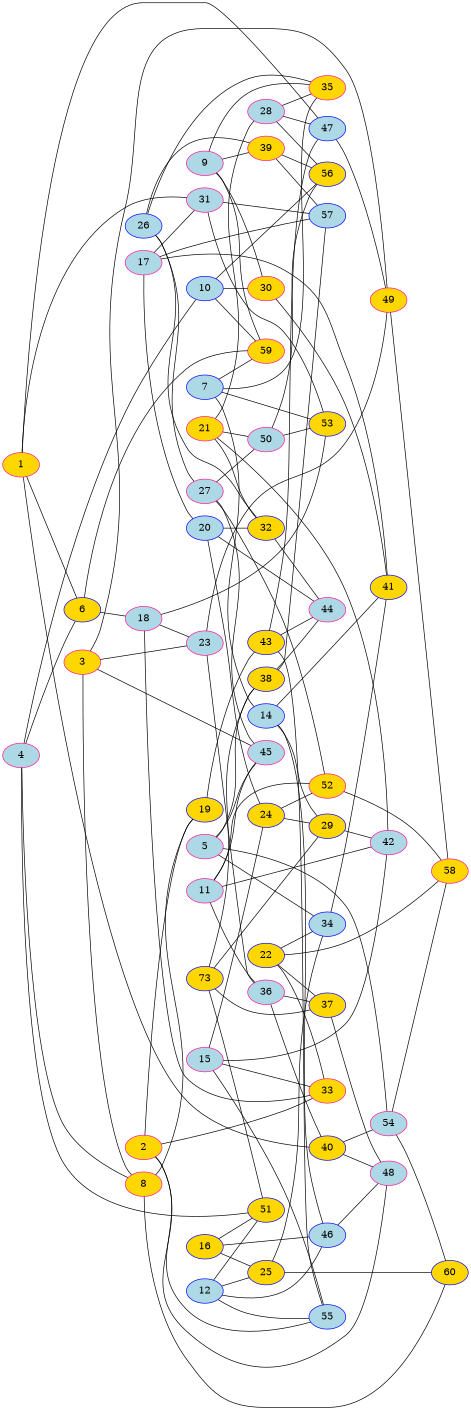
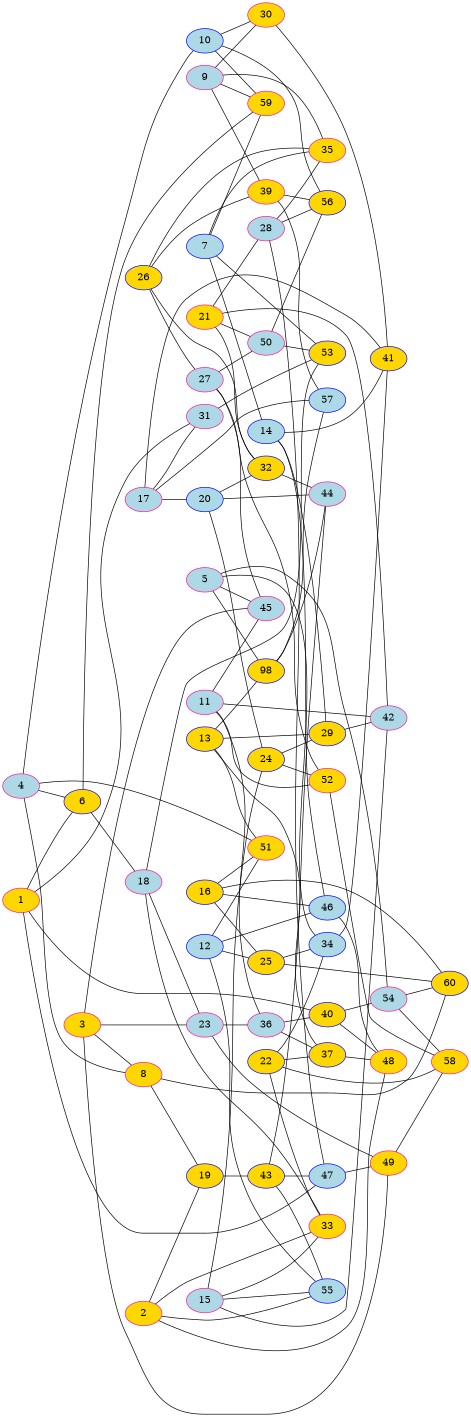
  graph {
    rankdir=LR
    node [color=deeppink fillcolor=gold style=filled]
    6 [color=blue]
    1
    31 [fillcolor=lightblue]
    40 [color=blue]
    47 [color=blue fillcolor=lightblue]
    18 [fillcolor=lightblue]
    59
    53 [color=blue]
    57 [color=blue fillcolor=lightblue]
-   48 [fillcolor=lightblue]
+   48
    54 [fillcolor=lightblue]
    49
    19 [color=blue]
    2
    33
    55 [color=blue fillcolor=lightblue]
    43 [color=blue]
    3
    8
    23 [fillcolor=lightblue]
    45 [fillcolor=lightblue]
    60 [color=blue]
    36 [fillcolor=lightblue]
    58
    4 [fillcolor=lightblue]
    10 [color=blue fillcolor=lightblue]
-   51 [color=blue]
+   51
    30
    56 [color=blue]
    5 [fillcolor=lightblue]
    34 [color=blue fillcolor=lightblue]
-   38 [color=blue]
+   38 [color=blue label=98]
    41 [color=blue]
    44 [fillcolor=lightblue]
    7 [color=blue fillcolor=lightblue]
    14 [color=blue fillcolor=lightblue]
    35
    46 [color=blue fillcolor=lightblue]
    29 [color=blue]
    9 [fillcolor=lightblue]
    39
    11 [fillcolor=lightblue]
    42 [fillcolor=lightblue]
    52
    37 [color=blue]
    12 [color=blue fillcolor=lightblue]
    25 [color=blue]
-   13 [color=blue label=73]
+   13 [color=blue]
    15 [fillcolor=lightblue]
    24 [color=blue]
    16 [color=blue]
    17 [fillcolor=lightblue]
    20 [color=blue fillcolor=lightblue]
    32 [color=blue]
    21
    28 [fillcolor=lightblue]
    50 [fillcolor=lightblue]
    22 [color=blue]
-   26 [color=blue fillcolor=lightblue]
+   26 [color=blue]
    27 [fillcolor=lightblue]
    6 -- 18
    6 -- 59
    1 -- 6
    1 -- 31
    1 -- 40
    1 -- 47
    31 -- 53
-   31 -- 57
    40 -- 48
    40 -- 54
    47 -- 49
    18 -- 53
    18 -- 33
    18 -- 23
    54 -- 60
    54 -- 58
    49 -- 58
    19 -- 43
    2 -- 48
    2 -- 19
    2 -- 33
    2 -- 55
    43 -- 47
    43 -- 55
    43 -- 44
    3 -- 49
    3 -- 8
    3 -- 23
    3 -- 45
    8 -- 19
    8 -- 60
    23 -- 49
    23 -- 36
    36 -- 40
    36 -- 37
    4 -- 6
    4 -- 8
    4 -- 10
    4 -- 51
    10 -- 59
    10 -- 30
    10 -- 56
    30 -- 41
    5 -- 54
    5 -- 45
    5 -- 34
    5 -- 38
    34 -- 41
    38 -- 57
    38 -- 44
    7 -- 59
    7 -- 53
    7 -- 14
    7 -- 35
    14 -- 41
    14 -- 46
    14 -- 29
    46 -- 48
    29 -- 42
    9 -- 59
    9 -- 30
    9 -- 35
    9 -- 39
    39 -- 57
    39 -- 56
    11 -- 45
    11 -- 36
    11 -- 42
    11 -- 52
    52 -- 58
    37 -- 48
    12 -- 55
    12 -- 51
    12 -- 46
    12 -- 25
    25 -- 60
    25 -- 34
    13 -- 51
    13 -- 38
    13 -- 29
    13 -- 37
    15 -- 33
    15 -- 55
    15 -- 42
    15 -- 24
    24 -- 29
    24 -- 52
+   16 -- 60
    16 -- 51
    16 -- 46
    16 -- 25
    17 -- 31
    17 -- 57
    17 -- 41
    17 -- 20
    20 -- 44
    20 -- 24
    20 -- 32
    32 -- 44
    21 -- 42
    21 -- 32
    21 -- 28
    21 -- 50
    28 -- 47
    28 -- 56
    28 -- 35
    50 -- 53
    50 -- 56
    22 -- 33
    22 -- 58
    22 -- 34
    22 -- 37
    26 -- 35
    26 -- 39
    26 -- 32
    26 -- 27
    27 -- 45
    27 -- 52
    27 -- 50
  }
